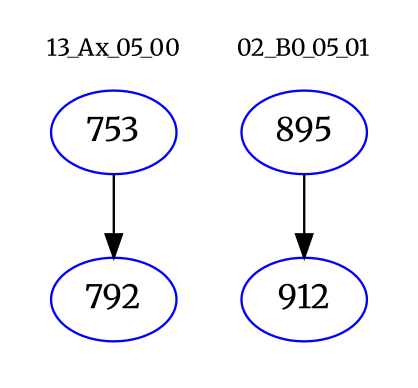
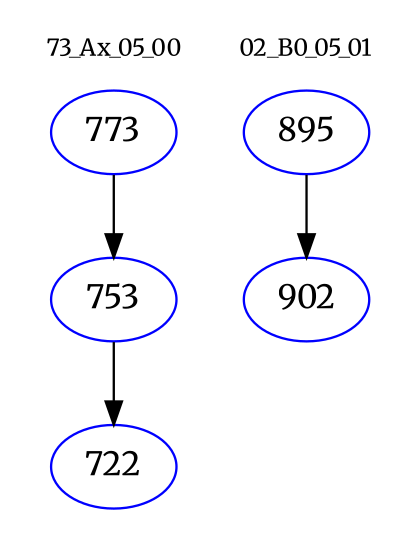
  digraph {
    fontname=Merriweather
    node [color=blue fontname=Merriweather]
    edge [color=black fontname=Merriweather]
+   n1 [label=773]
    n2 [label=753]
-   n3 [label=792]
+   n3 [label=722]
    n4 [label=895]
-   n5 [label=912]
+   n5 [label=902]
    subgraph cluster_1 {
      color=white
      fontsize=10
-     label="13_Ax_05_00"
+     label="73_Ax_05_00"
+     n1
      n2
      n3
    }
    subgraph cluster_2 {
      color=white
      fontsize=10
      label="02_B0_05_01"
      n4
      n5
    }
+   n1 -> n2
    n2 -> n3
    n4 -> n5
  }
